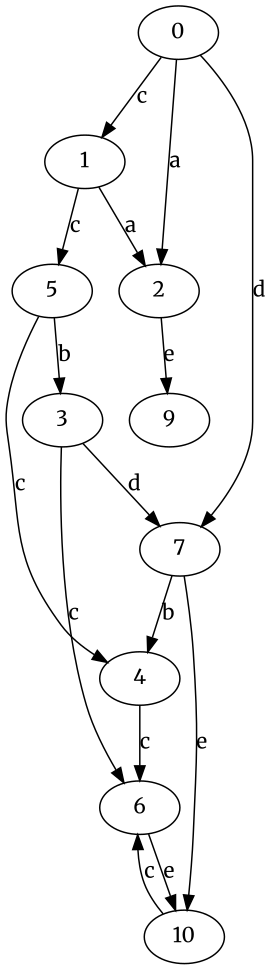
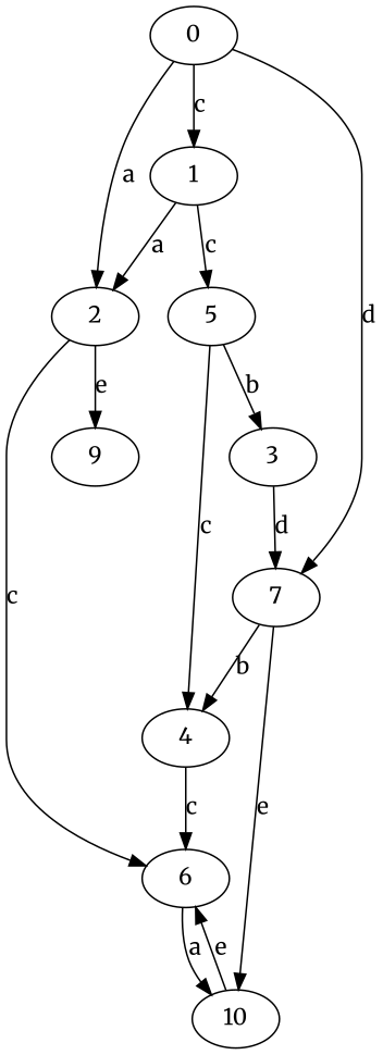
  strict digraph {
    fontname=Merriweather
    node [fontname=Merriweather]
    edge [fontname=Merriweather]
    1
    2
    5
    9
    3
    4
    6
    7
    10
    0
    1 -> 2 [label=a]
    1 -> 5 [label=c]
    2 -> 9 [label=e]
    5 -> 3 [label=b]
    5 -> 4 [label=c]
-   3 -> 6 [label=c]
+   2 -> 6 [label=c]
    3 -> 7 [label=d]
    4 -> 6 [label=c]
-   6 -> 10 [label=e]
+   6 -> 10 [label=a]
    7 -> 4 [label=b]
    7 -> 10 [label=e]
-   10 -> 6 [label=c]
+   10 -> 6 [label=e]
    0 -> 1 [label=c]
    0 -> 2 [label=a]
    0 -> 7 [label=d]
  }
